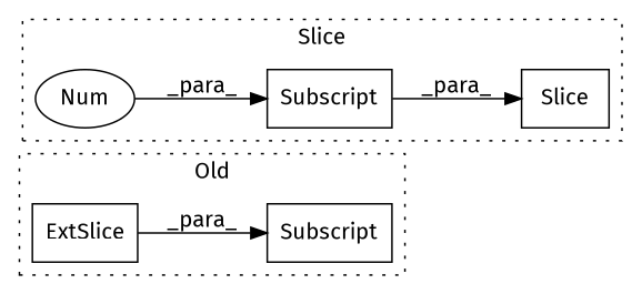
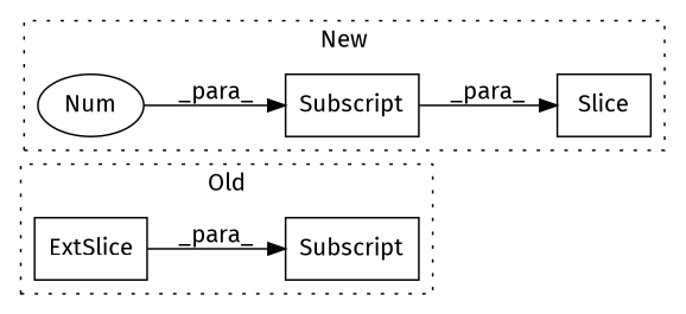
  digraph {
    rankdir=LR
    fontname="Fira Sans"
    node [a=63 shape=box fontname="Fira Sans"]
    edge [fontname="Fira Sans"]
    n1 [a=85 l=10 label=ExtSlice s=5986]
    n2 [l="34,0" label=Subscript s="5986,0"]
    n3 [a=80 l=11 label=Slice s=6988]
    n4 [l="10,0" label=Subscript s="6989,0"]
    n5 [a=76 l=1 label=Num s=6997 shape=ellipse]
    subgraph cluster_1 {
      label=Old
      style=dotted
      n1
      n2
    }
    subgraph cluster_2 {
-     label=Slice
+     label=New
      style=dotted
      n3
      n4
      n5
    }
    n1 -> n2 [label=_para_]
    n4 -> n3 [label=_para_]
    n5 -> n4 [label=_para_]
  }
